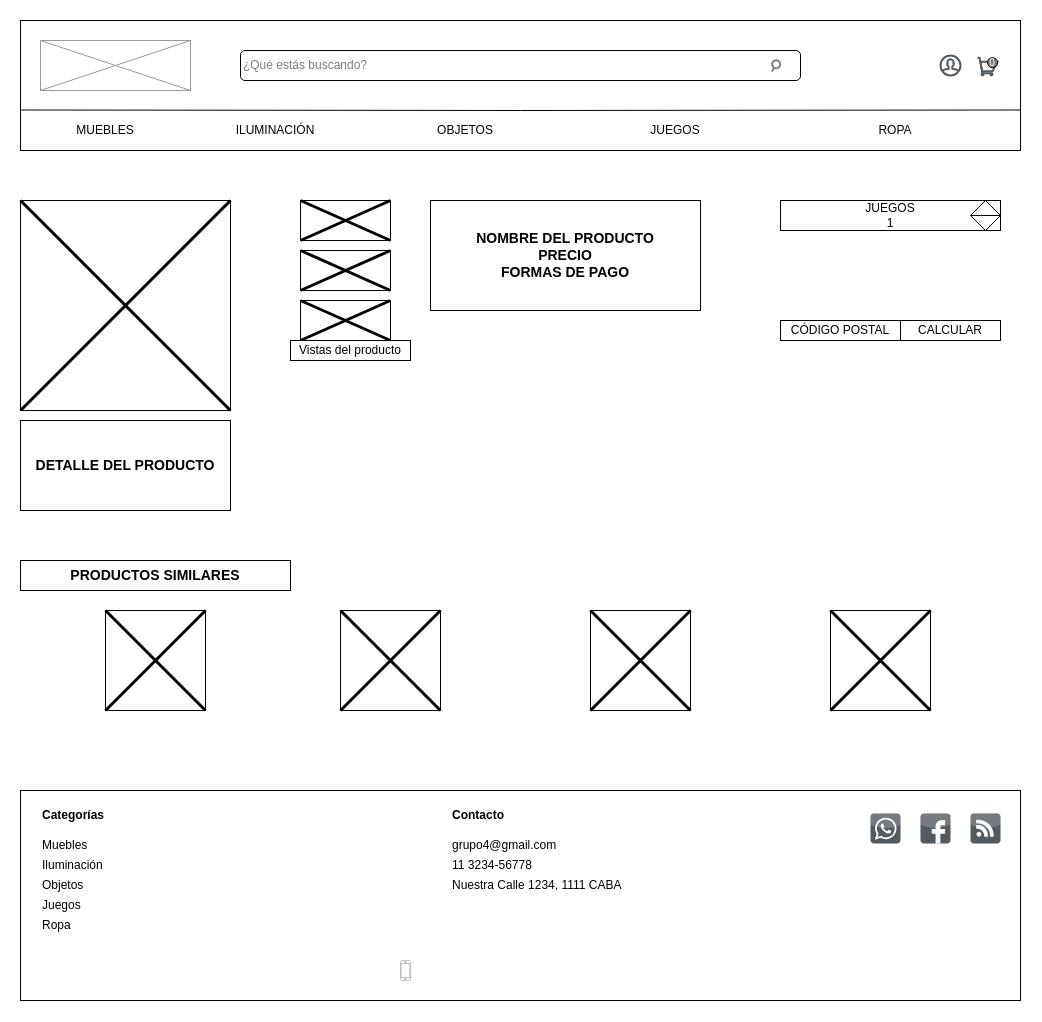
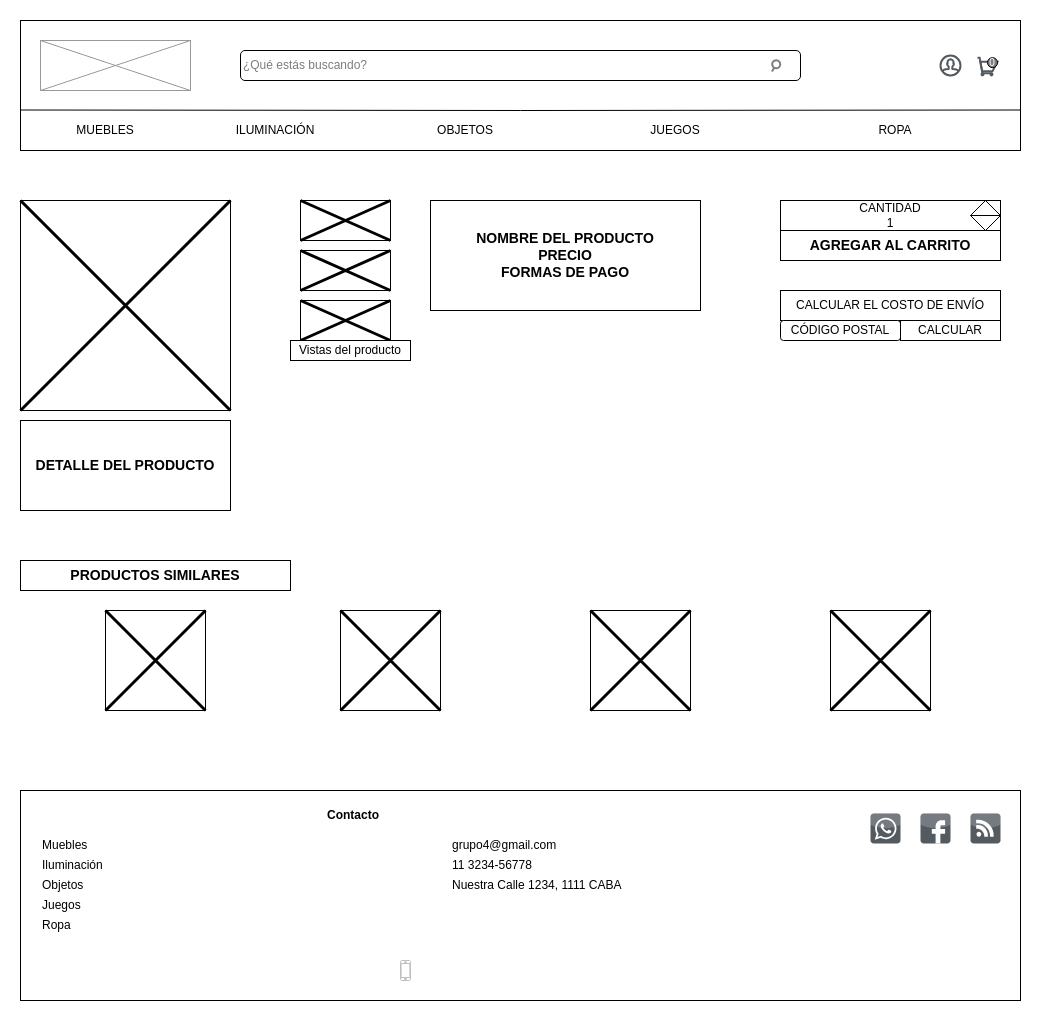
  <mxCell id="0" />
  <mxCell id="1" parent="0" />
  <mxCell id="2" value="" style="rounded=0;whiteSpace=wrap;html=1;" parent="1" vertex="1"><mxGeometry x="20" y="20" width="1000" height="130" as="geometry" /></mxCell>
  <mxCell id="3" value="" style="endArrow=none;html=1;rounded=0;exitX=0;exitY=0.75;exitDx=0;exitDy=0;entryX=1;entryY=0.75;entryDx=0;entryDy=0;" parent="1" edge="1"><mxGeometry width="50" height="50" relative="1" as="geometry"><mxPoint x="20" y="109.5" as="sourcePoint" /><mxPoint x="1020" y="109.5" as="targetPoint" /><Array as="points"><mxPoint x="520" y="110" /></Array></mxGeometry></mxCell>
  <mxCell id="4" value="" style="verticalLabelPosition=bottom;shadow=0;dashed=0;align=center;html=1;verticalAlign=top;strokeWidth=1;shape=mxgraph.mockup.graphics.simpleIcon;strokeColor=#999999;" parent="1" vertex="1"><mxGeometry x="40" y="40" width="150" height="50" as="geometry" /></mxCell>
  <mxCell id="5" value="" style="rounded=1;whiteSpace=wrap;html=1;" parent="1" vertex="1"><mxGeometry x="240" y="50" width="560" height="30" as="geometry" /></mxCell>
  <mxCell id="6" value="&lt;font color=&quot;#7d7d7d&quot;&gt;¿Qué estás buscando?&lt;/font&gt;" style="text;html=1;strokeColor=none;fillColor=none;align=center;verticalAlign=left;whiteSpace=wrap;rounded=0;fontFamily=Helvetica;" parent="1" vertex="1"><mxGeometry x="220" y="43" width="170" height="30" as="geometry" /></mxCell>
  <mxCell id="7" value="" style="html=1;verticalLabelPosition=bottom;align=center;labelBackgroundColor=#ffffff;verticalAlign=top;strokeWidth=2;strokeColor=#535b61;shadow=0;dashed=0;shape=mxgraph.ios7.icons.shopping_cart;fontFamily=Helvetica;" parent="1" vertex="1"><mxGeometry x="977" y="57.13" width="20" height="17.75" as="geometry" /></mxCell>
  <mxCell id="8" value="" style="html=1;verticalLabelPosition=bottom;align=center;labelBackgroundColor=#ffffff;verticalAlign=top;strokeWidth=2;strokeColor=#535b61;shadow=0;dashed=0;shape=mxgraph.ios7.icons.user;fontFamily=Helvetica;" parent="1" vertex="1"><mxGeometry x="940" y="55" width="20" height="20" as="geometry" /></mxCell>
  <mxCell id="9" value="MUEBLES" style="text;html=1;strokeColor=none;fillColor=none;align=center;verticalAlign=middle;whiteSpace=wrap;rounded=0;" parent="1" vertex="1"><mxGeometry x="40" y="120" width="130" height="20" as="geometry" /></mxCell>
  <mxCell id="10" value="ILUMINACIÓN" style="text;html=1;strokeColor=none;fillColor=none;align=center;verticalAlign=middle;whiteSpace=wrap;rounded=0;" parent="1" vertex="1"><mxGeometry x="210" y="120" width="130" height="20" as="geometry" /></mxCell>
  <mxCell id="11" value="OBJETOS" style="text;html=1;strokeColor=none;fillColor=none;align=center;verticalAlign=middle;whiteSpace=wrap;rounded=0;" parent="1" vertex="1"><mxGeometry x="400" y="120" width="130" height="20" as="geometry" /></mxCell>
  <mxCell id="12" value="JUEGOS" style="text;html=1;strokeColor=none;fillColor=none;align=center;verticalAlign=middle;whiteSpace=wrap;rounded=0;" parent="1" vertex="1"><mxGeometry x="610" y="120" width="130" height="20" as="geometry" /></mxCell>
  <mxCell id="13" value="" style="group" parent="1" vertex="1" connectable="0"><mxGeometry x="20" y="790" width="1000" height="210" as="geometry" /></mxCell>
  <mxCell id="14" value="" style="rounded=0;whiteSpace=wrap;html=1;" parent="13" vertex="1"><mxGeometry width="1000" height="210" as="geometry" /></mxCell>
  <mxCell id="15" value="" style="dashed=0;outlineConnect=0;html=1;align=center;labelPosition=center;verticalLabelPosition=bottom;verticalAlign=top;shape=mxgraph.webicons.whatsapp;fillColor=#535b61" parent="13" vertex="1"><mxGeometry x="850" y="23" width="30" height="30" as="geometry" /></mxCell>
  <mxCell id="16" value="" style="dashed=0;outlineConnect=0;html=1;align=center;labelPosition=center;verticalLabelPosition=bottom;verticalAlign=top;shape=mxgraph.webicons.feed;fillColor=#535b61" parent="13" vertex="1"><mxGeometry x="950" y="23" width="30" height="30" as="geometry" /></mxCell>
  <mxCell id="17" value="" style="dashed=0;outlineConnect=0;html=1;align=center;labelPosition=center;verticalLabelPosition=bottom;verticalAlign=top;shape=mxgraph.webicons.facebook;fillColor=#535b61" parent="13" vertex="1"><mxGeometry x="900" y="23" width="30" height="30" as="geometry" /></mxCell>
  <mxCell id="18" value="Muebles" style="text;html=1;strokeColor=none;fillColor=none;align=left;verticalAlign=middle;whiteSpace=wrap;rounded=0;" parent="13" vertex="1"><mxGeometry x="20" y="50" width="130" height="10" as="geometry" /></mxCell>
  <mxCell id="19" value="Juegos" style="text;html=1;strokeColor=none;fillColor=none;align=left;verticalAlign=middle;whiteSpace=wrap;rounded=0;" parent="13" vertex="1"><mxGeometry x="20" y="110" width="130" height="10" as="geometry" /></mxCell>
  <mxCell id="20" value="Iluminación" style="text;html=1;strokeColor=none;fillColor=none;align=left;verticalAlign=middle;whiteSpace=wrap;rounded=0;" parent="13" vertex="1"><mxGeometry x="20" y="70" width="130" height="10" as="geometry" /></mxCell>
  <mxCell id="21" value="Objetos" style="text;html=1;strokeColor=none;fillColor=none;align=left;verticalAlign=middle;whiteSpace=wrap;rounded=0;" parent="13" vertex="1"><mxGeometry x="20" y="90" width="130" height="10" as="geometry" /></mxCell>
  <mxCell id="22" value="Ropa" style="text;html=1;strokeColor=none;fillColor=none;align=left;verticalAlign=middle;whiteSpace=wrap;rounded=0;" parent="13" vertex="1"><mxGeometry x="20" y="130" width="130" height="10" as="geometry" /></mxCell>
- <mxCell id="23" value="&lt;b&gt;Categorías&lt;/b&gt;" style="text;html=1;strokeColor=none;fillColor=none;align=left;verticalAlign=middle;whiteSpace=wrap;rounded=0;" parent="13" vertex="1"><mxGeometry x="20" y="10" width="120" height="30" as="geometry" /></mxCell>
- <mxCell id="24" value="&lt;b&gt;Contacto&lt;/b&gt;" style="text;html=1;strokeColor=none;fillColor=none;align=left;verticalAlign=middle;whiteSpace=wrap;rounded=0;" parent="13" vertex="1"><mxGeometry x="430" y="10" width="120" height="30" as="geometry" /></mxCell>
+ <mxCell id="24" value="&lt;b&gt;Contacto&lt;/b&gt;" style="text;html=1;strokeColor=none;fillColor=none;align=left;verticalAlign=middle;whiteSpace=wrap;rounded=0;" parent="13" vertex="1"><mxGeometry x="305" y="10" width="120" height="30" as="geometry" /></mxCell>
  <mxCell id="25" value="Nuestra Calle 1234, 1111 CABA" style="text;html=1;strokeColor=none;fillColor=none;align=left;verticalAlign=middle;whiteSpace=wrap;rounded=0;" parent="13" vertex="1"><mxGeometry x="430" y="90" width="199" height="10" as="geometry" /></mxCell>
  <mxCell id="26" value="grupo4@gmail.com" style="text;html=1;strokeColor=none;fillColor=none;align=left;verticalAlign=middle;whiteSpace=wrap;rounded=0;" parent="13" vertex="1"><mxGeometry x="430" y="50" width="130" height="10" as="geometry" /></mxCell>
  <mxCell id="27" value="11 3234-56778" style="text;html=1;strokeColor=none;fillColor=none;align=left;verticalAlign=middle;whiteSpace=wrap;rounded=0;" parent="13" vertex="1"><mxGeometry x="430" y="70" width="130" height="10" as="geometry" /></mxCell>
  <mxCell id="28" value="ROPA" style="text;html=1;strokeColor=none;fillColor=none;align=center;verticalAlign=middle;whiteSpace=wrap;rounded=0;" parent="1" vertex="1"><mxGeometry x="830" y="120" width="130" height="20" as="geometry" /></mxCell>
  <mxCell id="29" value="" style="html=1;verticalLabelPosition=bottom;align=center;labelBackgroundColor=#ffffff;verticalAlign=top;strokeWidth=2;strokeColor=#7D7D7D;shadow=0;dashed=0;shape=mxgraph.ios7.icons.looking_glass;rotation=75;" parent="1" vertex="1"><mxGeometry x="770" y="60" width="10" height="10" as="geometry" /></mxCell>
  <mxCell id="30" value="" style="html=1;verticalLabelPosition=bottom;labelBackgroundColor=#ffffff;verticalAlign=top;shadow=0;dashed=0;strokeWidth=1;shape=mxgraph.ios7.misc.iphone;strokeColor=#c0c0c0;" parent="1" vertex="1"><mxGeometry x="400" y="960" width="10" height="20" as="geometry" /></mxCell>
  <mxCell id="31" value="&lt;font style=&quot;font-size: 10px;&quot; color=&quot;#ffffff&quot;&gt;0&lt;/font&gt;" style="ellipse;whiteSpace=wrap;html=1;aspect=fixed;fillColor=#7D7D7D;" parent="1" vertex="1"><mxGeometry x="987" y="57.13" width="10" height="10" as="geometry" /></mxCell>
  <mxCell id="32" value="" style="whiteSpace=wrap;html=1;aspect=fixed;" parent="1" vertex="1"><mxGeometry x="20" y="200" width="210" height="210" as="geometry" /></mxCell>
  <mxCell id="33" value="" style="shape=umlDestroy;whiteSpace=wrap;html=1;strokeWidth=3;" parent="1" vertex="1"><mxGeometry x="20" y="200" width="210" height="210" as="geometry" /></mxCell>
  <mxCell id="34" value="" style="rounded=0;whiteSpace=wrap;html=1;" parent="1" vertex="1"><mxGeometry x="300" y="200" width="90" height="40" as="geometry" /></mxCell>
  <mxCell id="35" value="" style="rounded=0;whiteSpace=wrap;html=1;" parent="1" vertex="1"><mxGeometry x="300" y="250" width="90" height="40" as="geometry" /></mxCell>
  <mxCell id="36" value="" style="rounded=0;whiteSpace=wrap;html=1;" parent="1" vertex="1"><mxGeometry x="300" y="300" width="90" height="40" as="geometry" /></mxCell>
  <mxCell id="37" value="" style="shape=umlDestroy;whiteSpace=wrap;html=1;strokeWidth=3;" parent="1" vertex="1"><mxGeometry x="300" y="200" width="90" height="40" as="geometry" /></mxCell>
  <mxCell id="38" value="" style="shape=umlDestroy;whiteSpace=wrap;html=1;strokeWidth=3;" parent="1" vertex="1"><mxGeometry x="300" y="250" width="90" height="40" as="geometry" /></mxCell>
  <mxCell id="39" value="" style="shape=umlDestroy;whiteSpace=wrap;html=1;strokeWidth=3;" parent="1" vertex="1"><mxGeometry x="300" y="300" width="90" height="40" as="geometry" /></mxCell>
  <mxCell id="40" value="Vistas del producto" style="rounded=0;whiteSpace=wrap;html=1;" parent="1" vertex="1"><mxGeometry x="290" y="340" width="120" height="20" as="geometry" /></mxCell>
- <mxCell id="41" value="JUEGOS&lt;br&gt;1" style="rounded=0;whiteSpace=wrap;html=1;" parent="1" vertex="1"><mxGeometry x="780" y="200" width="220" height="30" as="geometry" /></mxCell>
+ <mxCell id="41" value="CANTIDAD&lt;br&gt;1" style="rounded=0;whiteSpace=wrap;html=1;" parent="1" vertex="1"><mxGeometry x="780" y="200" width="220" height="30" as="geometry" /></mxCell>
+ <mxCell id="42" value="&lt;font style=&quot;font-size: 14px;&quot;&gt;&lt;b&gt;AGREGAR AL CARRITO&lt;/b&gt;&lt;/font&gt;" style="rounded=0;whiteSpace=wrap;html=1;" parent="1" vertex="1"><mxGeometry x="780" y="230" width="220" height="30" as="geometry" /></mxCell>
  <mxCell id="43" value="&lt;b&gt;&lt;font style=&quot;font-size: 14px;&quot;&gt;NOMBRE DEL PRODUCTO&lt;br&gt;PRECIO&lt;br&gt;FORMAS DE PAGO&lt;/font&gt;&lt;/b&gt;" style="rounded=0;whiteSpace=wrap;html=1;" parent="1" vertex="1"><mxGeometry x="430" y="200" width="270" height="110" as="geometry" /></mxCell>
  <mxCell id="44" value="" style="shape=sortShape;perimeter=rhombusPerimeter;whiteSpace=wrap;html=1;" parent="1" vertex="1"><mxGeometry x="970" y="200" width="30" height="30" as="geometry" /></mxCell>
- <mxCell id="46" value="CÓDIGO POSTAL" style="rounded=0;whiteSpace=wrap;html=1;" parent="1" vertex="1"><mxGeometry x="780" y="320" width="120" height="20" as="geometry" /></mxCell>
+ <mxCell id="45" value="CALCULAR EL COSTO DE ENVÍO" style="rounded=0;whiteSpace=wrap;html=1;" parent="1" vertex="1"><mxGeometry x="780" y="290" width="220" height="30" as="geometry" /></mxCell>
+ <mxCell id="46" value="CÓDIGO POSTAL" style="whiteSpace=wrap;html=1;rounded=1;" parent="1" vertex="1"><mxGeometry x="780" y="320" width="120" height="20" as="geometry" /></mxCell>
  <mxCell id="47" value="CALCULAR" style="rounded=0;whiteSpace=wrap;html=1;" parent="1" vertex="1"><mxGeometry x="900" y="320" width="100" height="20" as="geometry" /></mxCell>
  <mxCell id="48" value="&lt;b&gt;&lt;font style=&quot;font-size: 14px;&quot;&gt;PRODUCTOS SIMILARES&lt;/font&gt;&lt;/b&gt;" style="rounded=0;whiteSpace=wrap;html=1;" parent="1" vertex="1"><mxGeometry x="20" y="560" width="270" height="30" as="geometry" /></mxCell>
  <mxCell id="49" value="" style="whiteSpace=wrap;html=1;aspect=fixed;fontSize=14;" parent="1" vertex="1"><mxGeometry x="105" y="610" width="100" height="100" as="geometry" /></mxCell>
  <mxCell id="50" value="" style="whiteSpace=wrap;html=1;aspect=fixed;fontSize=14;" parent="1" vertex="1"><mxGeometry x="340" y="610" width="100" height="100" as="geometry" /></mxCell>
  <mxCell id="51" value="" style="whiteSpace=wrap;html=1;aspect=fixed;fontSize=14;" parent="1" vertex="1"><mxGeometry x="590" y="610" width="100" height="100" as="geometry" /></mxCell>
  <mxCell id="52" value="" style="whiteSpace=wrap;html=1;aspect=fixed;fontSize=14;" parent="1" vertex="1"><mxGeometry x="830" y="610" width="100" height="100" as="geometry" /></mxCell>
  <mxCell id="53" value="" style="shape=umlDestroy;whiteSpace=wrap;html=1;strokeWidth=3;fontSize=14;" parent="1" vertex="1"><mxGeometry x="340" y="610" width="100" height="100" as="geometry" /></mxCell>
  <mxCell id="54" value="" style="shape=umlDestroy;whiteSpace=wrap;html=1;strokeWidth=3;fontSize=14;" parent="1" vertex="1"><mxGeometry x="590" y="610" width="100" height="100" as="geometry" /></mxCell>
  <mxCell id="55" value="" style="shape=umlDestroy;whiteSpace=wrap;html=1;strokeWidth=3;fontSize=14;" parent="1" vertex="1"><mxGeometry x="105" y="610" width="100" height="100" as="geometry" /></mxCell>
  <mxCell id="56" value="" style="shape=umlDestroy;whiteSpace=wrap;html=1;strokeWidth=3;fontSize=14;" parent="1" vertex="1"><mxGeometry x="830" y="610" width="100" height="100" as="geometry" /></mxCell>
  <mxCell id="57" value="&lt;b&gt;&lt;font style=&quot;font-size: 14px;&quot;&gt;DETALLE DEL PRODUCTO&lt;/font&gt;&lt;/b&gt;" style="rounded=0;whiteSpace=wrap;html=1;" vertex="1" parent="1"><mxGeometry x="20" y="420" width="210" height="90" as="geometry" /></mxCell>
